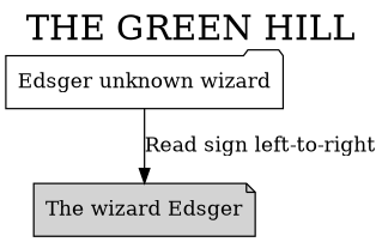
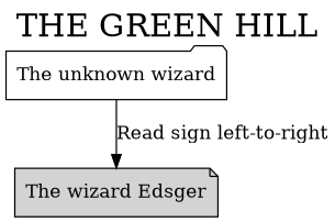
  digraph {
    fontsize=24
    label="THE GREEN HILL"
    labelloc=t
-   n1 [label="Edsger unknown wizard" shape=folder]
+   n1 [label="The unknown wizard" shape=folder]
    n2 [bgcolor=black label="The wizard Edsger" shape=note style=filled]
    n1 -> n2 [label="Read sign left-to-right"]
  }
